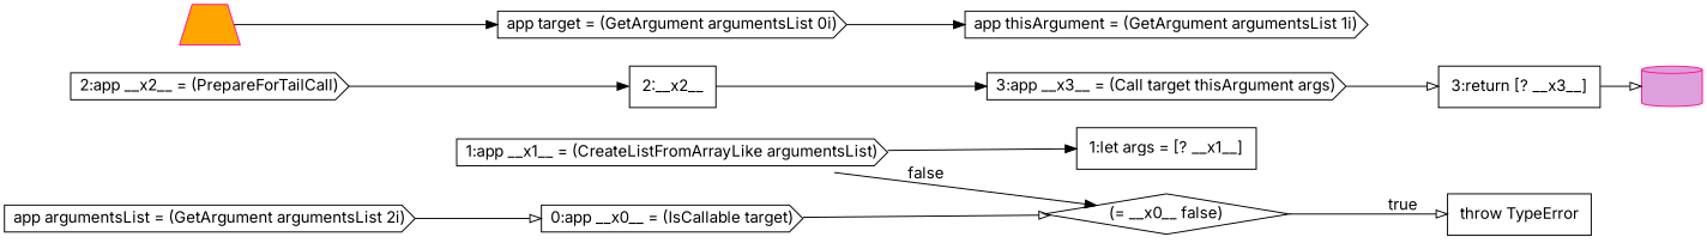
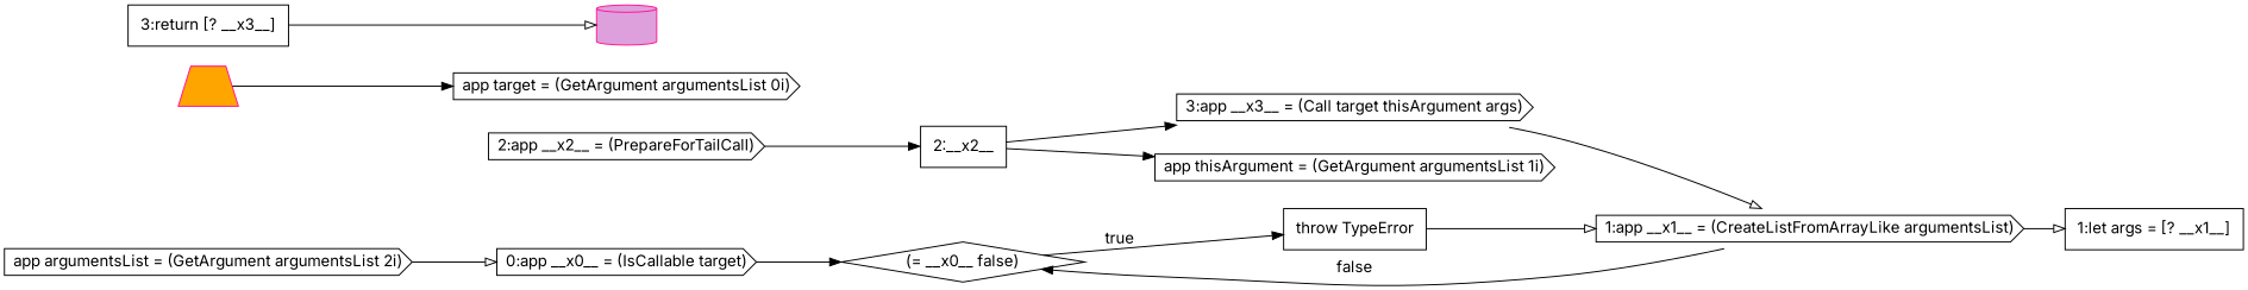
  digraph {
    fontname=Inter
    rankdir=LR
    node [color=black fillcolor=white fontname=Inter shape=cds style=filled]
    edge [arrowhead=onormal color=black fontname=Inter]
    n1 [label=<<font color="black">0:app __x0__ = (IsCallable target)</font>>]
    n2 [label=<<font color="black">(= __x0__ false)</font>> shape=diamond]
    n3 [label=<<font color="black">     <table border="0" cellborder="1" cellspacing="0" cellpadding="10">       <tr><td align="left">throw TypeError</td></tr>     </table>   </font>> margin=0 shape=none]
    n4 [label=<<font color="black">2:app __x2__ = (PrepareForTailCall)</font>>]
    n5 [label=<<font color="black">     <table border="0" cellborder="1" cellspacing="0" cellpadding="10">       <tr><td align="left">2:__x2__</td></tr>     </table>   </font>> margin=0 shape=none]
    n6 [label=<<font color="black">3:app __x3__ = (Call target thisArgument args)</font>>]
    n7 [label=<<font color="black">app argumentsList = (GetArgument argumentsList 2i)</font>>]
    n8 [color=deeppink fillcolor=orange label=" " shape=trapezium]
    n9 [label=<<font color="black">app target = (GetArgument argumentsList 0i)</font>>]
    n10 [label=<<font color="black">app thisArgument = (GetArgument argumentsList 1i)</font>>]
    n11 [label=<<font color="black">1:app __x1__ = (CreateListFromArrayLike argumentsList)</font>>]
    n12 [label=<<font color="black">     <table border="0" cellborder="1" cellspacing="0" cellpadding="10">       <tr><td align="left">1:let args = [? __x1__]</td></tr>     </table>   </font>> margin=0 shape=none]
    n13 [label=<<font color="black">     <table border="0" cellborder="1" cellspacing="0" cellpadding="10">       <tr><td align="left">3:return [? __x3__]</td></tr>     </table>   </font>> margin=0 shape=none]
    n14 [color=deeppink fillcolor=plum label=" " shape=cylinder]
-   n1 -> n2
-   n2 -> n3 [label=<<font color="black">true</font>>]
+   n1 -> n2 [arrowhead=normal]
+   n2 -> n3 [arrowhead=normal label=<<font color="black">true</font>>]
+   n3 -> n11
    n4 -> n5 [arrowhead=normal]
    n5 -> n6 [arrowhead=normal]
-   n6 -> n13
+   n6 -> n11
    n7 -> n1
    n8 -> n9 [arrowhead=normal]
-   n9 -> n10 [arrowhead=normal]
+   n5 -> n10 [arrowhead=normal]
    n11 -> n2 [arrowhead=normal label=<<font color="black">false</font>>]
-   n11 -> n12 [arrowhead=normal]
+   n11 -> n12
    n13 -> n14
  }
